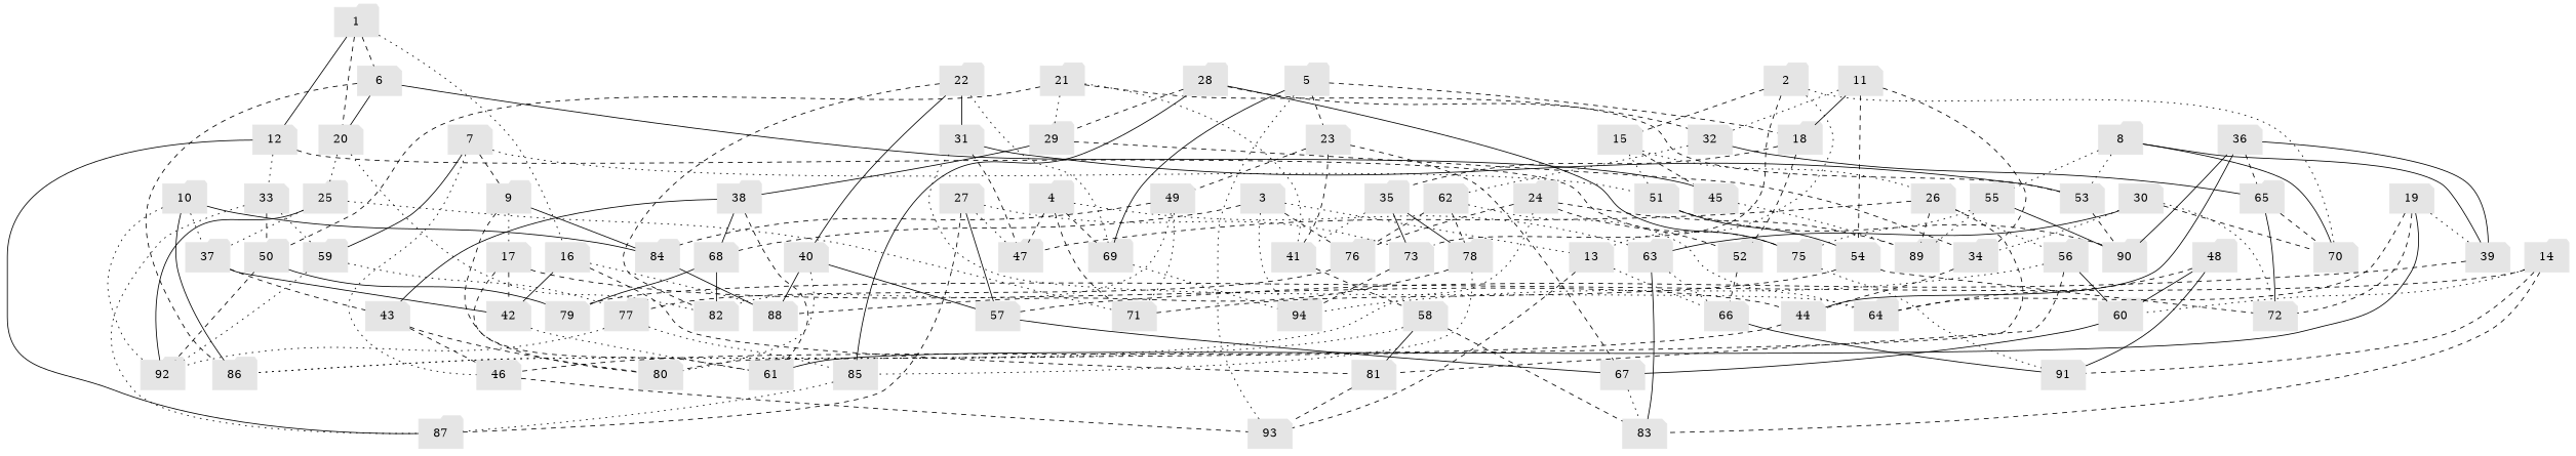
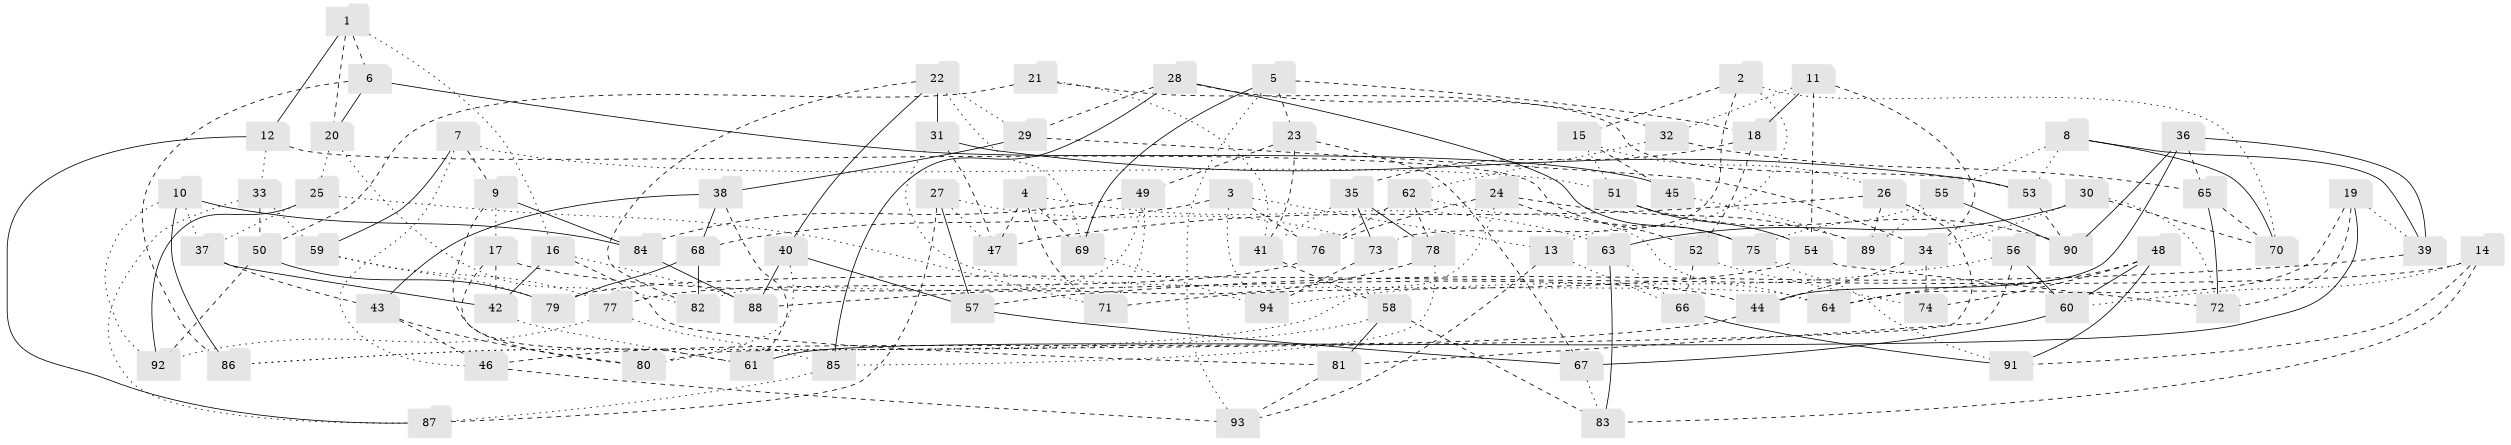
  graph {
    node [color=gray90 shape=note style=filled]
    edge [style=dashed]
    1 [shape=folder]
    6
    12
    16
    20
    45
    86 [shape=folder]
    33
    75 [shape=folder]
    87 [shape=folder]
    42
    81
    88
    25 [shape=folder]
    82
    2 [shape=folder]
    13
    15
    70
    73
    93
    66
    51
    26
    94 [shape=folder]
    3
    68
    76 [shape=folder]
    79
    77 [shape=folder]
    4 [shape=folder]
    47 [shape=folder]
    63 [shape=folder]
    69 [shape=folder]
    71
    83
    5 [shape=folder]
    18 [shape=folder]
    23
    35 [shape=folder]
    52 [shape=folder]
    41
    49
    67
    89 [shape=folder]
    9 [shape=folder]
    7
    46
    59 [shape=folder]
    17
    61 [shape=folder]
    84 [shape=folder]
    54
    90 [shape=folder]
    8 [shape=folder]
    39
    53
    55 [shape=folder]
    57
    44
    80
    10 [shape=folder]
    37 [shape=folder]
    92 [shape=folder]
    43
    11
    32
    34 [shape=folder]
    62
    65 [shape=folder]
    72
    50 [shape=folder]
    91
    14 [shape=folder]
    60 [shape=folder]
    56 [shape=folder]
    78 [shape=folder]
+   74
    19
    64 [shape=folder]
    21 [shape=folder]
    29 [shape=folder]
    38 [shape=folder]
    58
    22 [shape=folder]
    31
    40
    24 [shape=folder]
    27
    28 [shape=folder]
    85 [shape=folder]
    30
    36
    48 [shape=folder]
    1 -- 6
    1 -- 12 [style=solid]
    1 -- 16 [style=dotted]
    1 -- 20
    6 -- 20 [style=solid]
    6 -- 45 [style=solid]
    6 -- 86
    12 -- 33 [style=dotted]
    12 -- 75
    12 -- 87 [style=solid]
    16 -- 42 [style=solid]
    16 -- 81
    16 -- 88 [style=dotted]
    20 -- 25 [style=dotted]
    20 -- 82 [style=dotted]
    45 -- 89 [style=dotted]
    33 -- 87 [style=dotted]
    33 -- 59 [style=dotted]
    33 -- 50
    75 -- 91 [style=dotted]
    42 -- 61 [style=dotted]
    81 -- 93
    25 -- 71 [style=dotted]
    25 -- 37 [style=dotted]
    25 -- 92 [style=solid]
    2 -- 13 [style=dotted]
    2 -- 15
    2 -- 70 [style=dotted]
    2 -- 73
    13 -- 93
    13 -- 66 [style=dotted]
    15 -- 45
    15 -- 51 [style=dotted]
    15 -- 26 [style=dotted]
    73 -- 94
    66 -- 91 [style=solid]
    51 -- 54 [style=solid]
    51 -- 90
    26 -- 47
    26 -- 89
    26 -- 80
    26 -- 56 [style=dotted]
    3 -- 13 [style=dotted]
    3 -- 94 [style=dotted]
    3 -- 68
    3 -- 76
    68 -- 82 [style=solid]
    68 -- 79 [style=solid]
    76 -- 77
    77 -- 92 [style=dotted]
    77 -- 85 [style=dotted]
    4 -- 47
    4 -- 63 [style=dotted]
    4 -- 69
    4 -- 71
    63 -- 66 [style=dotted]
    63 -- 83 [style=solid]
    69 -- 94 [style=dotted]
    5 -- 93 [style=dotted]
    5 -- 69 [style=solid]
    5 -- 18
    5 -- 23
    18 -- 35
    18 -- 52
    23 -- 41
    23 -- 49
    23 -- 67
    35 -- 73 [style=solid]
    35 -- 41 [style=dotted]
    35 -- 78 [style=solid]
    52 -- 66
+   52 -- 74 [style=dotted]
    41 -- 58
    49 -- 82 [style=dotted]
    49 -- 71 [style=dotted]
    49 -- 84
    67 -- 83 [style=dotted]
    9 -- 17 [style=dotted]
    9 -- 61
    9 -- 84 [style=solid]
    7 -- 51 [style=dotted]
    7 -- 9
    7 -- 46 [style=dotted]
    7 -- 59 [style=solid]
    46 -- 93
-   59 -- 92 [style=dotted]
+   59 -- 79 [style=dotted]
    59 -- 77 [style=dotted]
    17 -- 42
    17 -- 44
    17 -- 80
    84 -- 88 [style=solid]
    54 -- 71
    54 -- 72
    8 -- 70 [style=solid]
    8 -- 39 [style=solid]
    8 -- 53 [style=dotted]
    8 -- 55 [style=dotted]
    39 -- 57
    53 -- 90
    55 -- 75 [style=dotted]
    55 -- 89 [style=dotted]
    55 -- 90 [style=solid]
    57 -- 67 [style=solid]
    44 -- 46
    10 -- 86 [style=solid]
    10 -- 84 [style=solid]
    10 -- 37 [style=dotted]
    10 -- 92 [style=dotted]
    37 -- 42 [style=solid]
    37 -- 43
    43 -- 46
    43 -- 80
    11 -- 18 [style=solid]
    11 -- 54
    11 -- 32 [style=dotted]
    11 -- 34
    32 -- 62 [style=dotted]
-   32 -- 65 [style=solid]
+   32 -- 65
    34 -- 44
+   34 -- 74
    62 -- 76
    62 -- 78
    62 -- 64 [style=dotted]
    65 -- 70
    65 -- 72 [style=solid]
    50 -- 79 [style=solid]
    50 -- 92
    14 -- 79
    14 -- 83
    14 -- 91
    14 -- 60 [style=dotted]
    60 -- 67 [style=solid]
    56 -- 81
    56 -- 94 [style=dotted]
    56 -- 60 [style=solid]
    78 -- 88
    78 -- 85 [style=dotted]
    19 -- 61 [style=solid]
    19 -- 39 [style=dotted]
    19 -- 72
    19 -- 64
    21 -- 41 [style=dotted]
    21 -- 53
    21 -- 50
-   21 -- 29 [style=dotted]
+   22 -- 29 [style=dotted]
    29 -- 34
    29 -- 38 [style=solid]
    38 -- 68 [style=solid]
    38 -- 61
    38 -- 43 [style=solid]
    58 -- 86 [style=dotted]
    58 -- 81 [style=solid]
    58 -- 83
    22 -- 82
    22 -- 69 [style=dotted]
    22 -- 31 [style=solid]
    22 -- 40 [style=solid]
    31 -- 47
    31 -- 53 [style=solid]
    31 -- 64 [style=dotted]
    40 -- 88 [style=solid]
    40 -- 57 [style=solid]
    40 -- 80 [style=dotted]
    24 -- 86 [style=dotted]
    24 -- 76
    24 -- 52
    24 -- 89
    27 -- 87
    27 -- 73 [style=dotted]
    27 -- 47 [style=dotted]
    27 -- 57 [style=solid]
    28 -- 75 [style=solid]
    28 -- 32
    28 -- 29
    28 -- 85 [style=solid]
    85 -- 87 [style=dotted]
    30 -- 70
    30 -- 63 [style=solid]
    30 -- 34 [style=dotted]
    30 -- 72 [style=dotted]
    36 -- 90 [style=solid]
    36 -- 39 [style=solid]
    36 -- 44 [style=solid]
    36 -- 65
    48 -- 91 [style=solid]
    48 -- 60 [style=solid]
+   48 -- 74
    48 -- 64
  }
